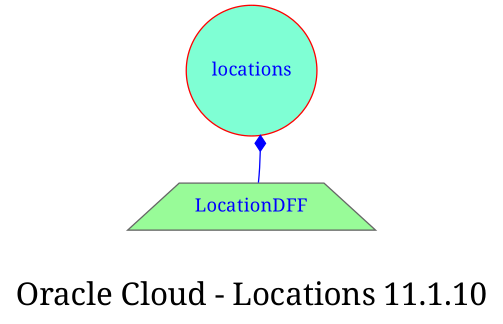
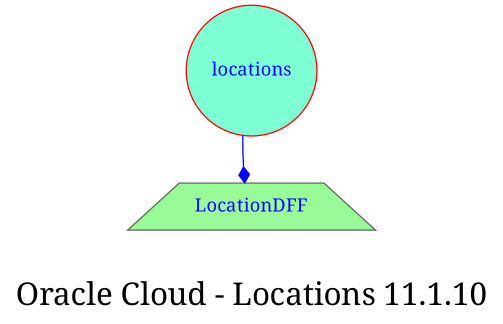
  digraph {
    fontsize=24
    label="Oracle Cloud - Locations 11.1.10"
    splines=true
    fontname="Noto Serif"
    node [fontcolor=blue style=filled fontname="Noto Serif"]
    locations [color=red shape=circle fillcolor=aquamarine]
    LocationDFF [color=gray40 shape=trapezium fillcolor=palegreen]
-   LocationDFF -> locations [arrowhead=diamond arrowtail=none color=blue fontcolor=blue style=solid fontname="Noto Serif"]
+   locations -> LocationDFF [arrowhead=diamond arrowtail=none color=blue fontcolor=blue style=solid fontname="Noto Serif"]
  }
